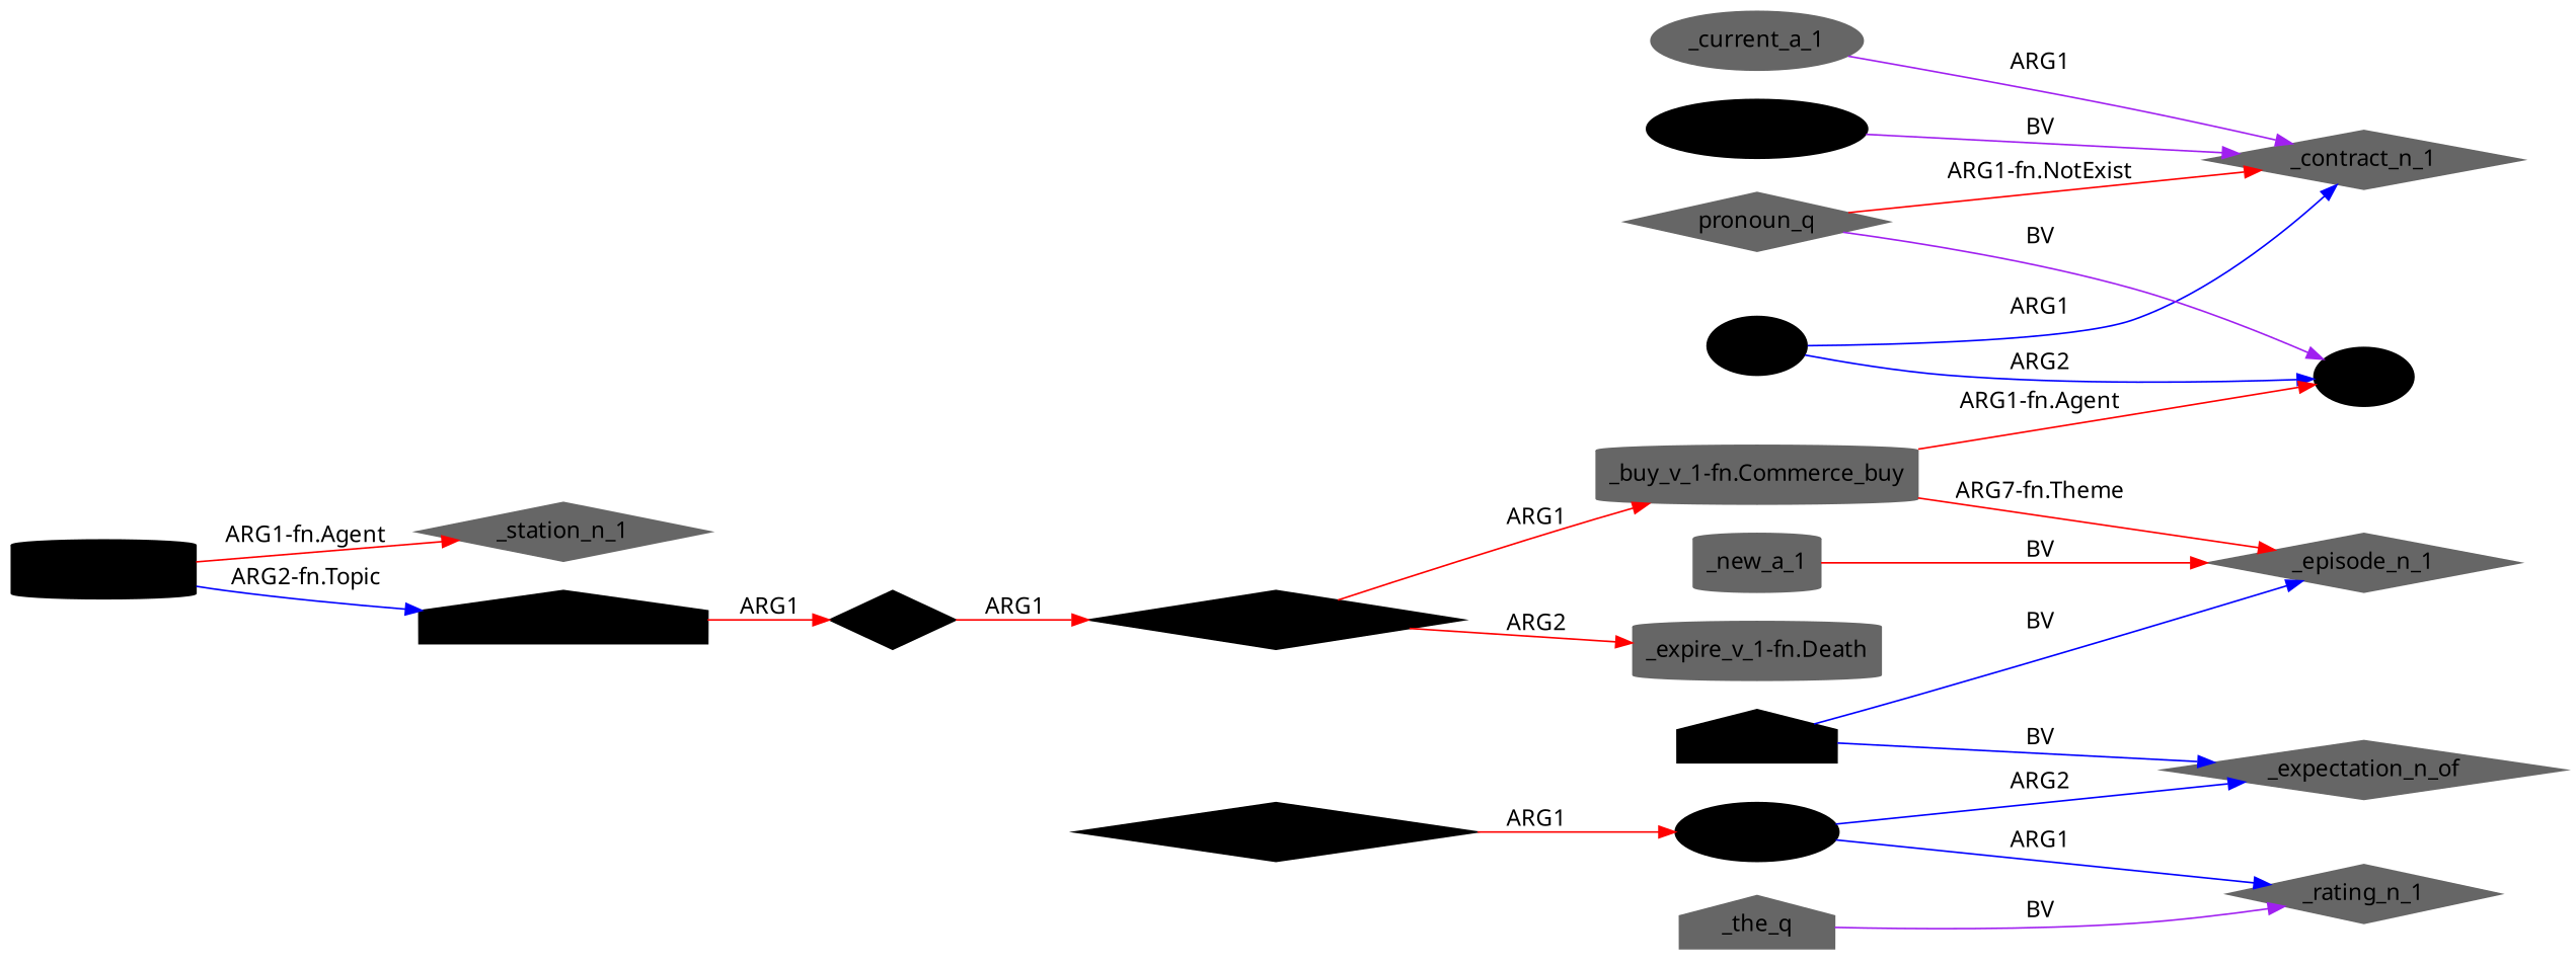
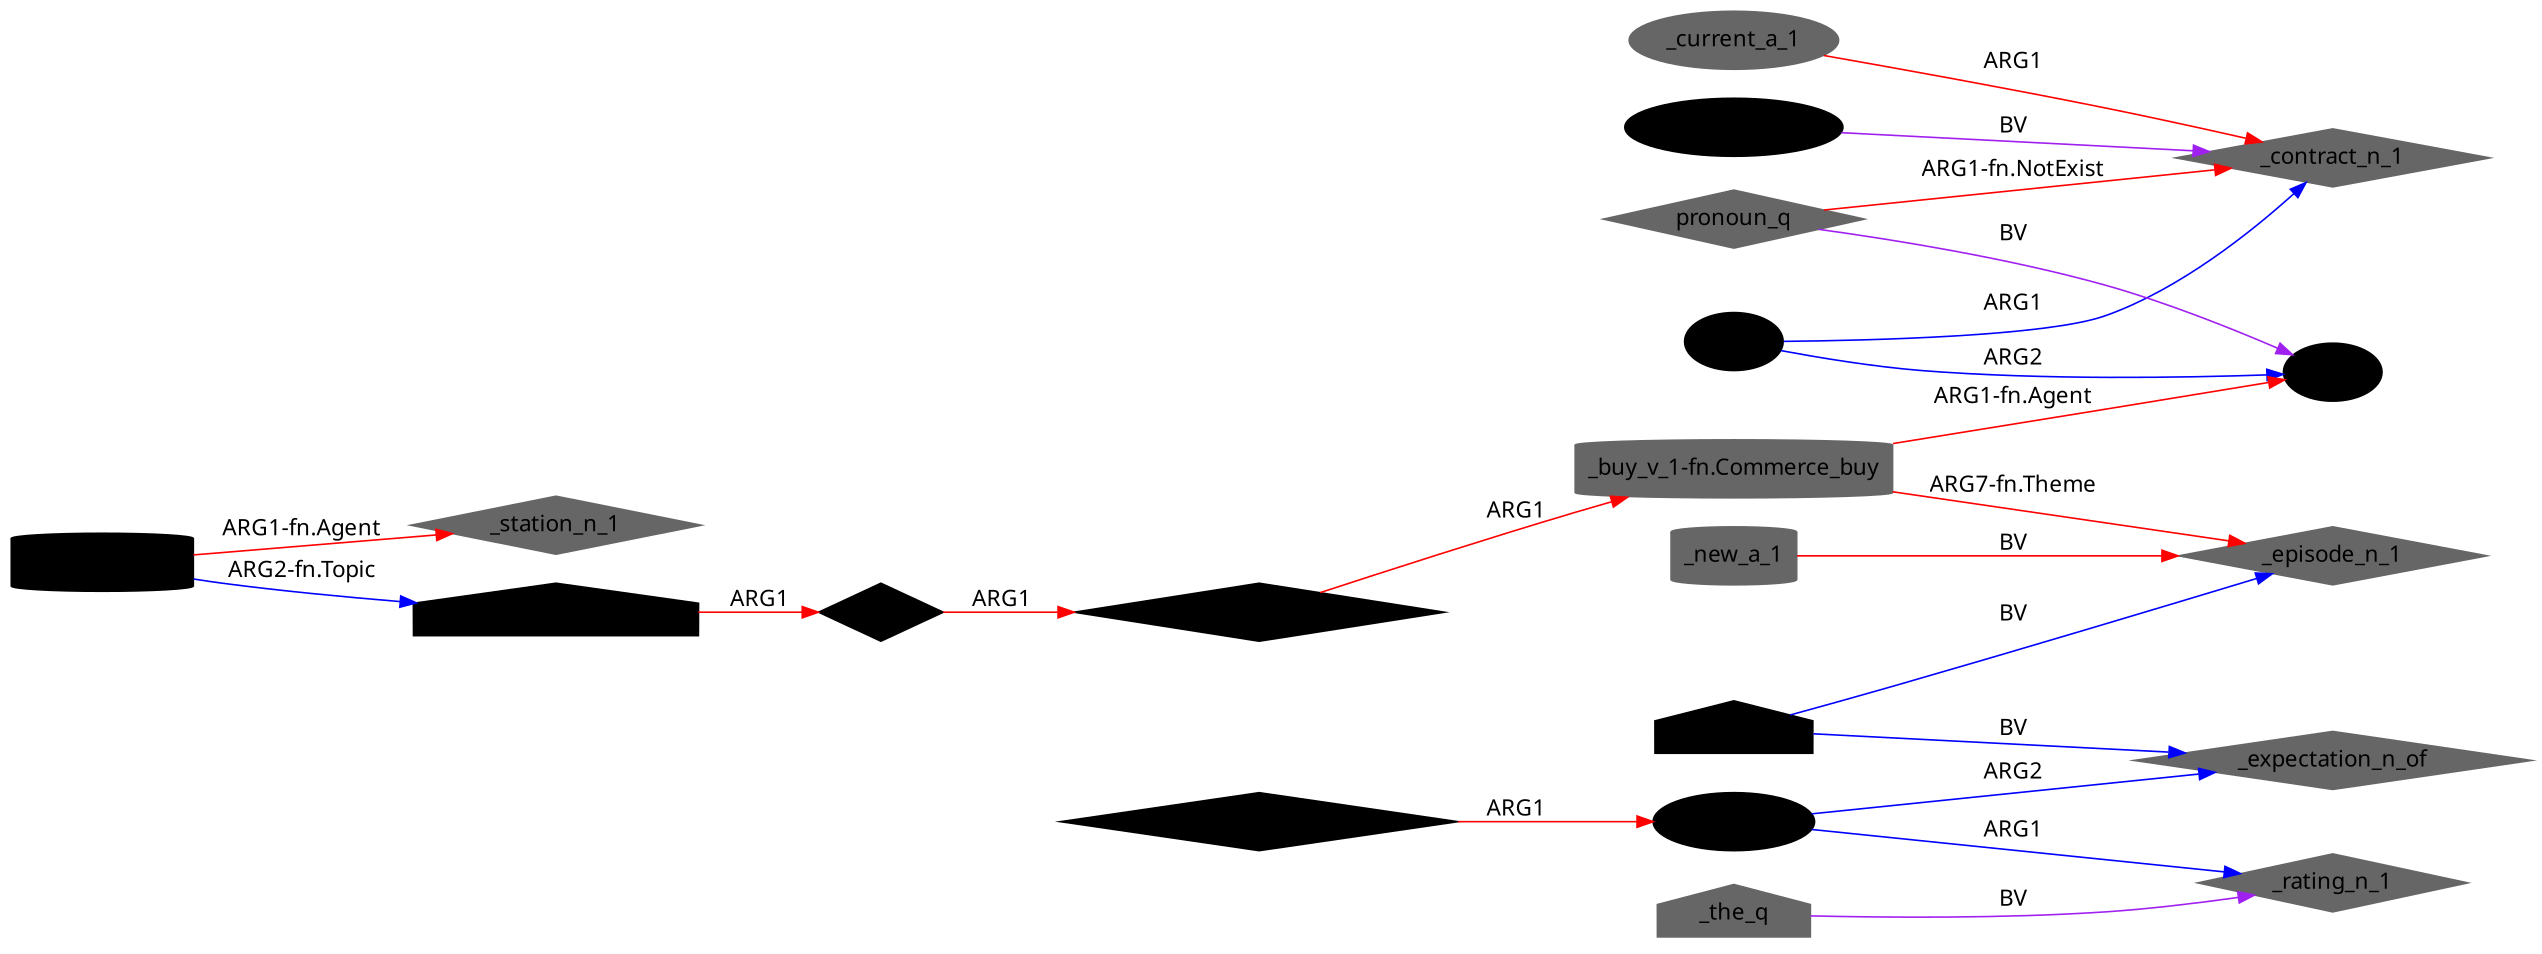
  digraph {
    fontname="Noto Sans"
    rankdir=LR
    node [color=gray40 fontname="Noto Sans" shape=diamond style=filled]
    edge [color=red fontname="Noto Sans"]
    _new_a_1 [shape=cylinder]
    _episode_n_1
    poss [color=black shape=ellipse]
    _contract_n_1
    pron [color=black shape=ellipse]
    _below_p [color=black shape=ellipse]
    _expectation_n_of
    _rating_n_1
    def_explicit_q [color=black shape=ellipse]
    "_buy_v_1-fn.Commerce_buy" [shape=cylinder]
    "_say_v_to-fn.IN" [color=black shape=cylinder]
    _station_n_1
    _may_v_modal [color=black shape=house]
    neg [color=black]
-   "_expire_v_1-fn.Death" [shape=cylinder]
    _current_a_1 [shape=ellipse]
    _when_x_subord [color=black]
    pronoun_q
    _considerable_a_1 [color=black]
    _the_q [shape=house]
    udef_q [color=black shape=house]
    _new_a_1 -> _episode_n_1 [label=BV]
    poss -> _contract_n_1 [color=blue label=ARG1]
    poss -> pron [color=blue label=ARG2]
    _below_p -> _expectation_n_of [color=blue label=ARG2]
    _below_p -> _rating_n_1 [color=blue label=ARG1]
    def_explicit_q -> _contract_n_1 [color=purple label=BV]
    "_buy_v_1-fn.Commerce_buy" -> _episode_n_1 [label="ARG7-fn.Theme"]
    "_buy_v_1-fn.Commerce_buy" -> pron [label="ARG1-fn.Agent"]
    "_say_v_to-fn.IN" -> _station_n_1 [label="ARG1-fn.Agent"]
    "_say_v_to-fn.IN" -> _may_v_modal [color=blue label="ARG2-fn.Topic"]
    _may_v_modal -> neg [label=ARG1]
    neg -> _when_x_subord [label=ARG1]
-   _current_a_1 -> _contract_n_1 [color=purple label=ARG1]
+   _current_a_1 -> _contract_n_1 [label=ARG1]
    _when_x_subord -> "_buy_v_1-fn.Commerce_buy" [label=ARG1]
-   _when_x_subord -> "_expire_v_1-fn.Death" [label=ARG2]
    pronoun_q -> _contract_n_1 [label="ARG1-fn.NotExist"]
    pronoun_q -> pron [color=purple label=BV]
    _considerable_a_1 -> _below_p [label=ARG1]
    _the_q -> _rating_n_1 [color=purple label=BV]
    udef_q -> _episode_n_1 [color=blue label=BV]
    udef_q -> _expectation_n_of [color=blue label=BV]
  }
